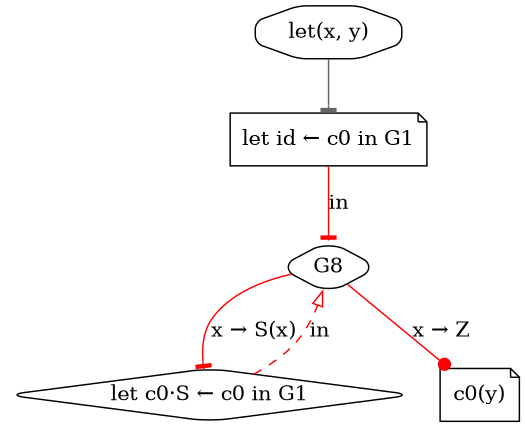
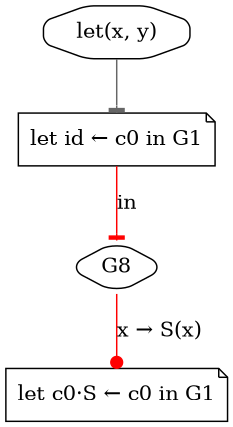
  digraph {
    node [shape=note style=rounded]
    edge [arrowhead=tee color=red]
    n1 [label="let(x, y)" shape=octagon]
    n2 [label="let id ← c0 in G1"]
    n3 [label=G8 shape=diamond]
-   n4 [label="let c0·S ← c0 in G1" shape=diamond]
-   n5 [label="c0(y)"]
+   n4 [label="let c0·S ← c0 in G1"]
    n1 -> n2 [color=gray40]
    n2 -> n3 [label=in]
-   n3 -> n4 [label="x → S(x)"]
-   n3 -> n5 [arrowhead=dot label="x → Z"]
-   n4 -> n3 [arrowhead=onormal label=in style=dashed]
+   n3 -> n4 [arrowhead=dot label="x → S(x)"]
  }
